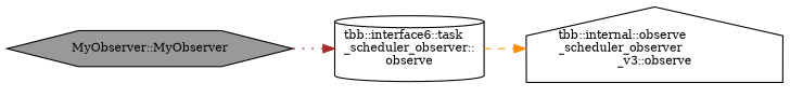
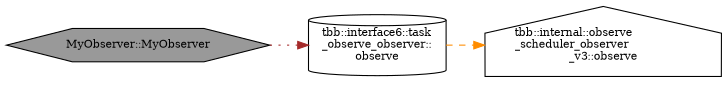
  digraph {
    fontname="DejaVu Serif"
    rankdir=LR
    node [color=black fillcolor=white fontname="DejaVu Serif" fontsize=10 style=filled]
    edge [fontname="DejaVu Serif" fontsize=10 labelfontname=Helvetica labelfontsize=10]
    n1 [fillcolor=grey60 fontcolor=black height=0.2 label="MyObserver::MyObserver" shape=hexagon width=0.4]
-   n2 [height=0.2 label="tbb::interface6::task\l_scheduler_observer::\lobserve" shape=cylinder width=0.4]
+   n2 [height=0.2 label="tbb::interface6::task\l_observe_observer::\lobserve" shape=cylinder width=0.4]
    n3 [height=0.2 label="tbb::internal::observe\l_scheduler_observer\l_v3::observe" shape=house width=0.4]
    n1 -> n2 [color=brown style=dotted]
    n2 -> n3 [color=darkorange style=dashed]
  }
